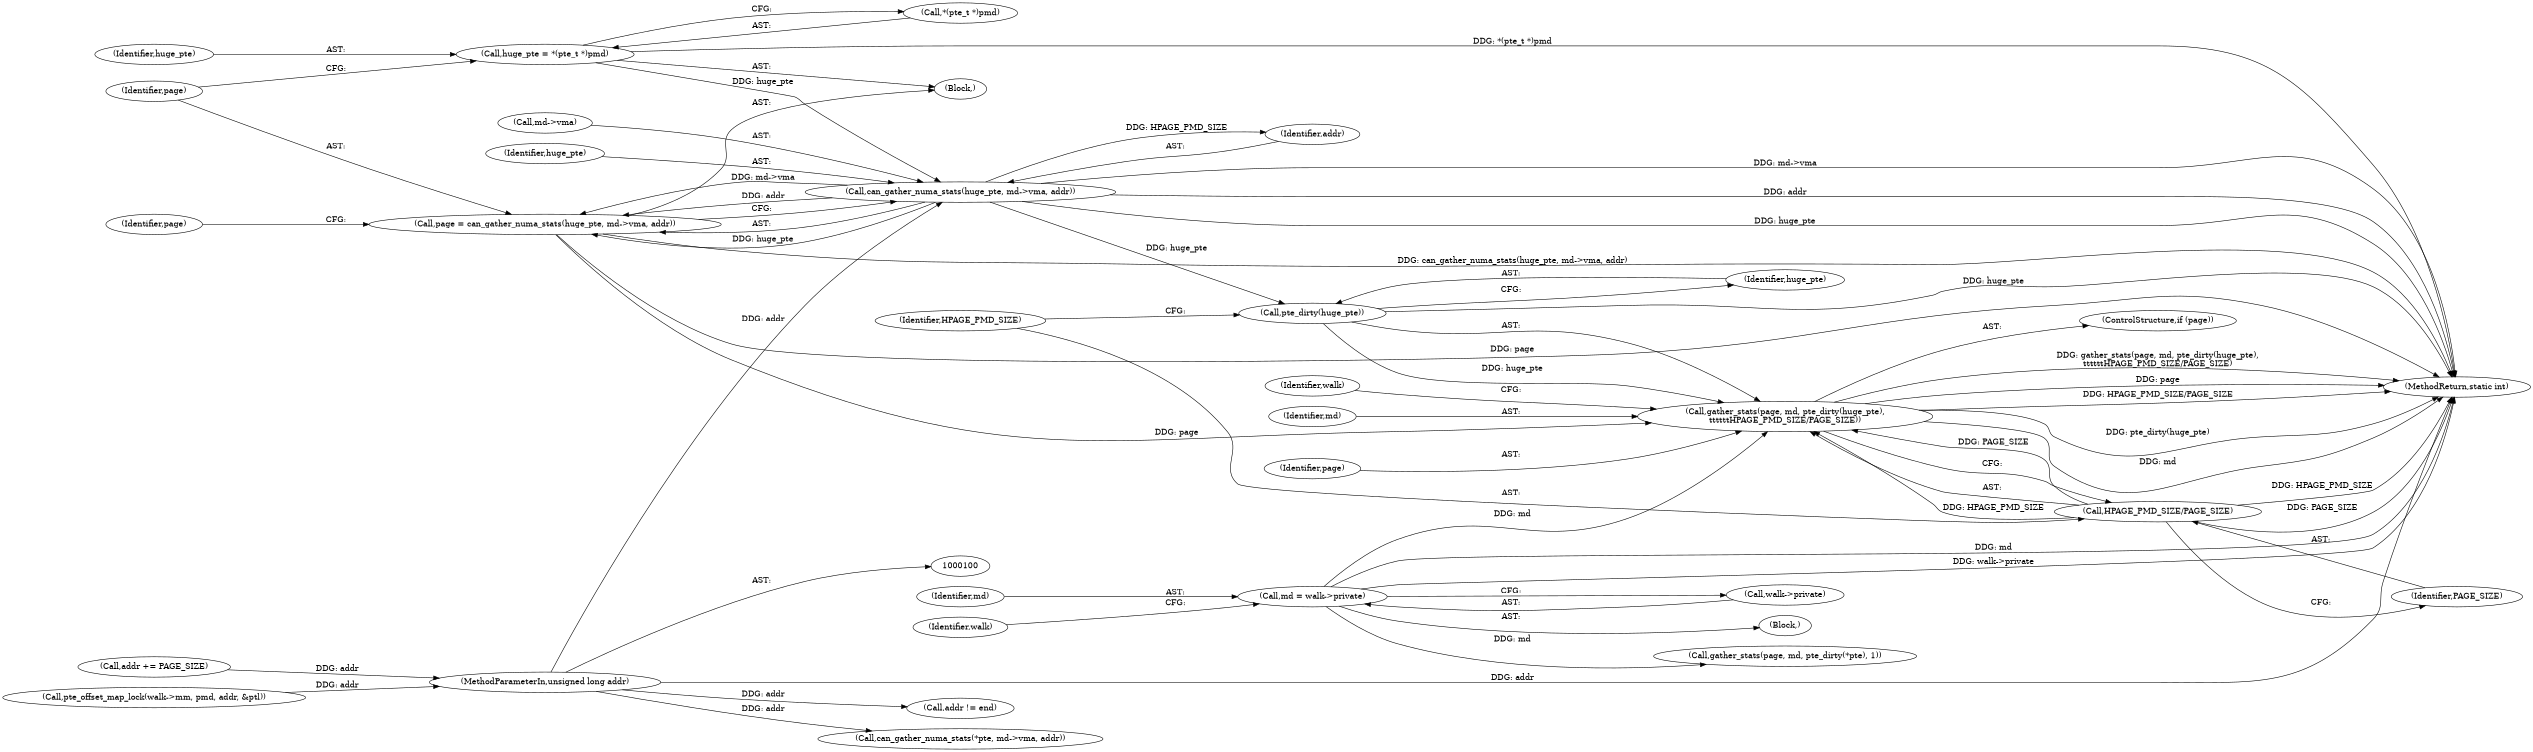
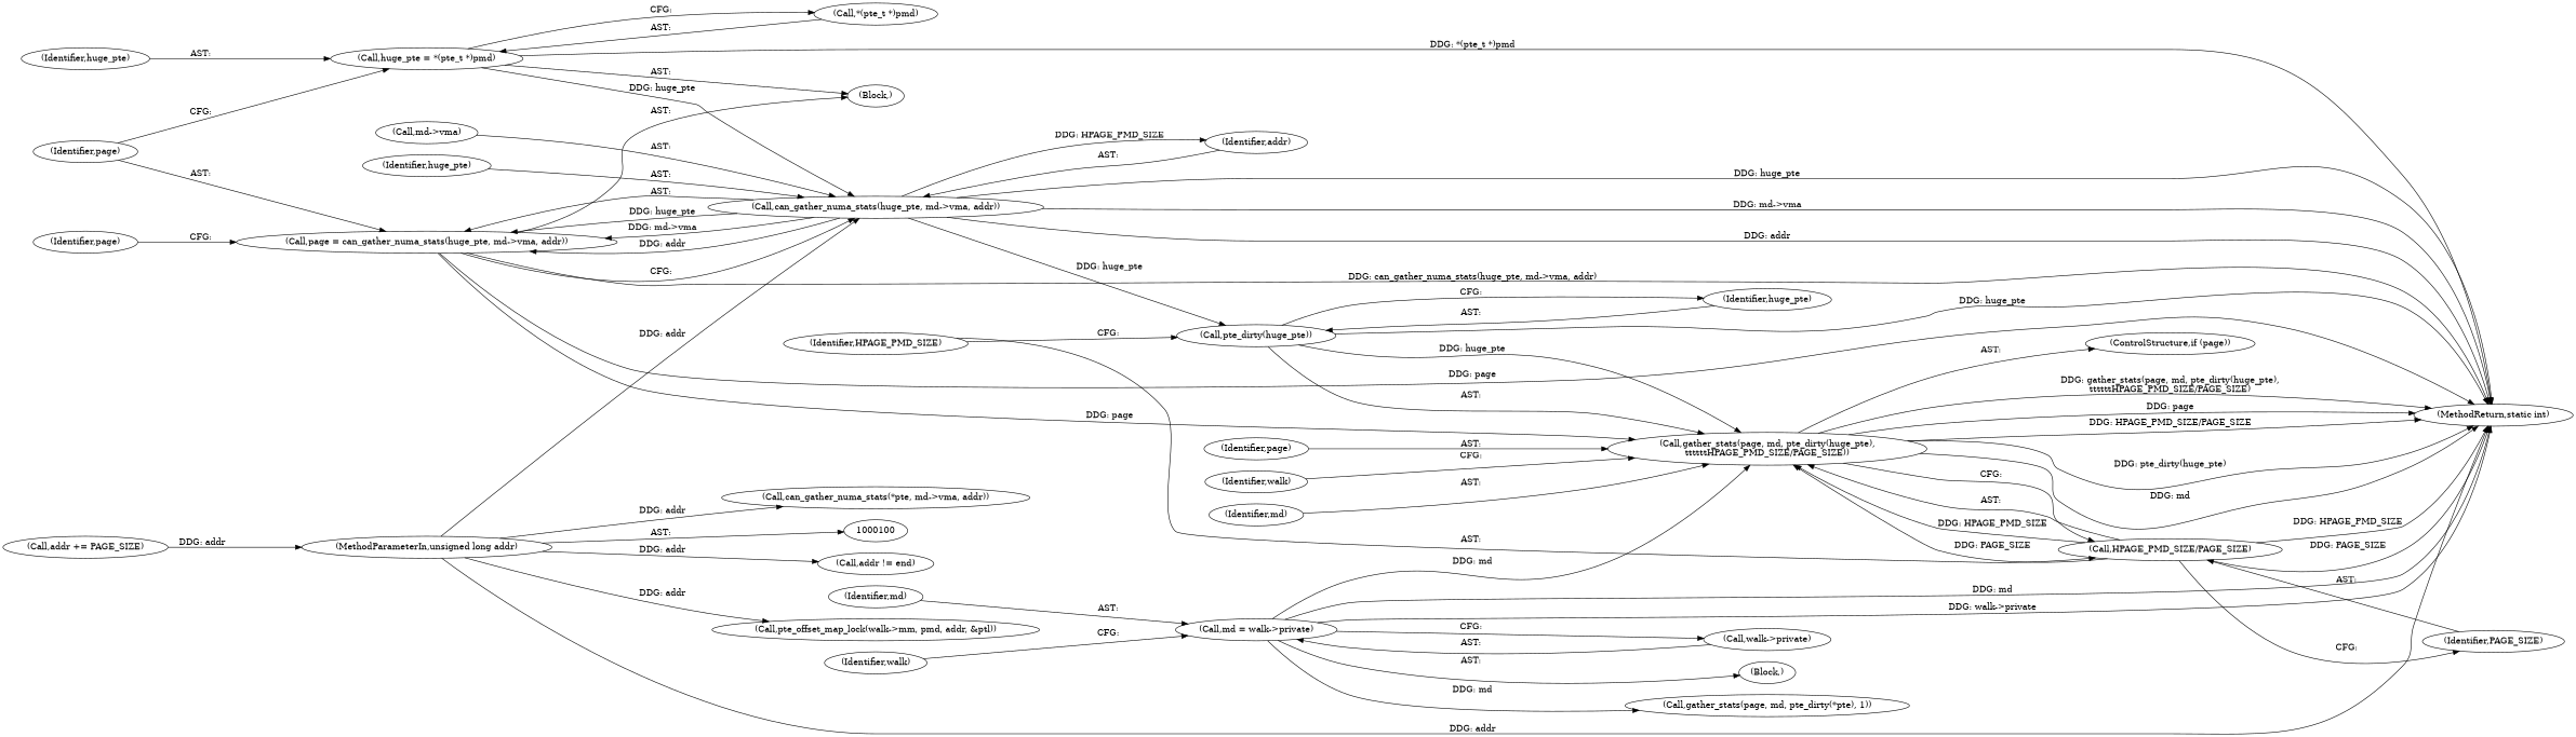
  digraph {
    rankdir=LR
    n1 [label="(Call,gather_stats(page, md, pte_dirty(huge_pte),\n\t\t\t\t\t\tHPAGE_PMD_SIZE/PAGE_SIZE))"]
    n2 [label="(Call,HPAGE_PMD_SIZE/PAGE_SIZE)"]
    n3 [label="(ControlStructure,if (page))"]
    n4 [label="(MethodReturn,static int)"]
    n5 [label="(Identifier,PAGE_SIZE)"]
    n6 [label="(Call,page = can_gather_numa_stats(huge_pte, md->vma, addr))"]
    n7 [label="(Call,can_gather_numa_stats(huge_pte, md->vma, addr))"]
    n8 [label="(Block,)"]
    n9 [label="(Call,pte_dirty(huge_pte))"]
    n10 [label="(Identifier,addr)"]
    n11 [label="(Identifier,huge_pte)"]
    n12 [label="(Call,huge_pte = *(pte_t *)pmd)"]
    n13 [label="(Call,*(pte_t *)pmd)"]
    n14 [label="(MethodParameterIn,unsigned long addr)"]
    n15 [label="(Call,addr != end)"]
    n16 [label="(Call,pte_offset_map_lock(walk->mm, pmd, addr, &ptl))"]
    n17 [label="(Call,can_gather_numa_stats(*pte, md->vma, addr))"]
    1000100
    n19 [label="(Call,addr += PAGE_SIZE)"]
    n20 [label="(Call,md = walk->private)"]
    n21 [label="(Call,gather_stats(page, md, pte_dirty(*pte), 1))"]
    n22 [label="(Call,walk->private)"]
    n23 [label="(Block,)"]
    n24 [label="(Call,md->vma)"]
    n25 [label="(Identifier,page)"]
    n26 [label="(Identifier,HPAGE_PMD_SIZE)"]
    n27 [label="(Identifier,walk)"]
    n28 [label="(Identifier,md)"]
    n29 [label="(Identifier,huge_pte)"]
    n30 [label="(Identifier,md)"]
    n31 [label="(Identifier,walk)"]
    n32 [label="(Identifier,huge_pte)"]
    n33 [label="(Identifier,page)"]
    n34 [label="(Identifier,page)"]
    n1 -> n2 [label="CFG: "]
    n1 -> n3 [label="AST: "]
    n1 -> n4 [label="DDG: pte_dirty(huge_pte)"]
    n1 -> n4 [label="DDG: md"]
    n1 -> n4 [label="DDG: gather_stats(page, md, pte_dirty(huge_pte),\n\t\t\t\t\t\tHPAGE_PMD_SIZE/PAGE_SIZE)"]
    n1 -> n4 [label="DDG: page"]
    n1 -> n4 [label="DDG: HPAGE_PMD_SIZE/PAGE_SIZE"]
    n2 -> n1 [label="AST: "]
    n2 -> n1 [label="DDG: HPAGE_PMD_SIZE"]
    n2 -> n1 [label="DDG: PAGE_SIZE"]
    n2 -> n4 [label="DDG: HPAGE_PMD_SIZE"]
    n2 -> n4 [label="DDG: PAGE_SIZE"]
    n2 -> n5 [label="CFG: "]
    n5 -> n2 [label="AST: "]
    n6 -> n1 [label="DDG: page"]
    n6 -> n4 [label="DDG: page"]
    n6 -> n4 [label="DDG: can_gather_numa_stats(huge_pte, md->vma, addr)"]
    n6 -> n7 [label="CFG: "]
    n6 -> n8 [label="AST: "]
    n7 -> n4 [label="DDG: huge_pte"]
    n7 -> n4 [label="DDG: md->vma"]
    n7 -> n4 [label="DDG: addr"]
    n7 -> n6 [label="AST: "]
    n7 -> n6 [label="DDG: huge_pte"]
    n7 -> n6 [label="DDG: md->vma"]
    n7 -> n6 [label="DDG: addr"]
    n7 -> n9 [label="DDG: huge_pte"]
    n7 -> n10 [label="DDG: HPAGE_PMD_SIZE"]
    n9 -> n1 [label="AST: "]
    n9 -> n1 [label="DDG: huge_pte"]
    n9 -> n4 [label="DDG: huge_pte"]
    n9 -> n11 [label="CFG: "]
    n10 -> n7 [label="AST: "]
    n11 -> n9 [label="AST: "]
    n12 -> n4 [label="DDG: *(pte_t *)pmd"]
    n12 -> n7 [label="DDG: huge_pte"]
    n12 -> n8 [label="AST: "]
    n12 -> n13 [label="CFG: "]
    n13 -> n12 [label="AST: "]
    n14 -> n4 [label="DDG: addr"]
    n14 -> n7 [label="DDG: addr"]
    n14 -> n15 [label="DDG: addr"]
-   n16 -> n14 [label="DDG: addr"]
+   n14 -> n16 [label="DDG: addr"]
    n14 -> n17 [label="DDG: addr"]
    n14 -> 1000100 [label="AST: "]
    n19 -> n14 [label="DDG: addr"]
    n20 -> n1 [label="DDG: md"]
    n20 -> n4 [label="DDG: md"]
    n20 -> n4 [label="DDG: walk->private"]
    n20 -> n21 [label="DDG: md"]
    n20 -> n22 [label="CFG: "]
    n20 -> n23 [label="AST: "]
    n22 -> n20 [label="AST: "]
    n24 -> n7 [label="AST: "]
    n25 -> n6 [label="AST: "]
    n25 -> n12 [label="CFG: "]
    n26 -> n2 [label="AST: "]
    n26 -> n9 [label="CFG: "]
    n27 -> n1 [label="CFG: "]
    n28 -> n1 [label="AST: "]
    n29 -> n12 [label="AST: "]
    n30 -> n20 [label="AST: "]
    n31 -> n20 [label="CFG: "]
    n32 -> n7 [label="AST: "]
    n33 -> n6 [label="CFG: "]
    n34 -> n1 [label="AST: "]
  }
